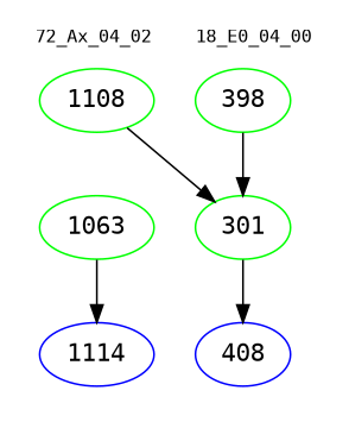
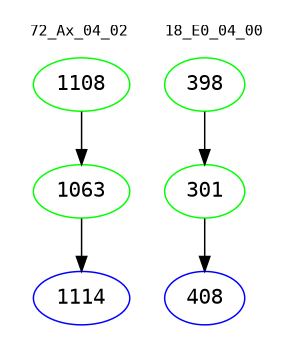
  digraph {
    fontname="DejaVu Sans Mono"
    node [color=green fontname="DejaVu Sans Mono"]
    edge [color=black fontname="DejaVu Sans Mono"]
    n1 [label=1108]
    n2 [label=1063]
    n3 [color=blue label=1114]
    n4 [label=398]
    n5 [label=301]
    n6 [color=blue label=408]
    subgraph cluster_1 {
      color=white
      fontsize=10
      label="72_Ax_04_02"
      n1
      n2
      n3
    }
    subgraph cluster_2 {
      color=white
      fontsize=10
      label="18_E0_04_00"
      n4
      n5
      n6
    }
-   n1 -> n5
+   n1 -> n2
    n2 -> n3
    n4 -> n5
    n5 -> n6
  }
